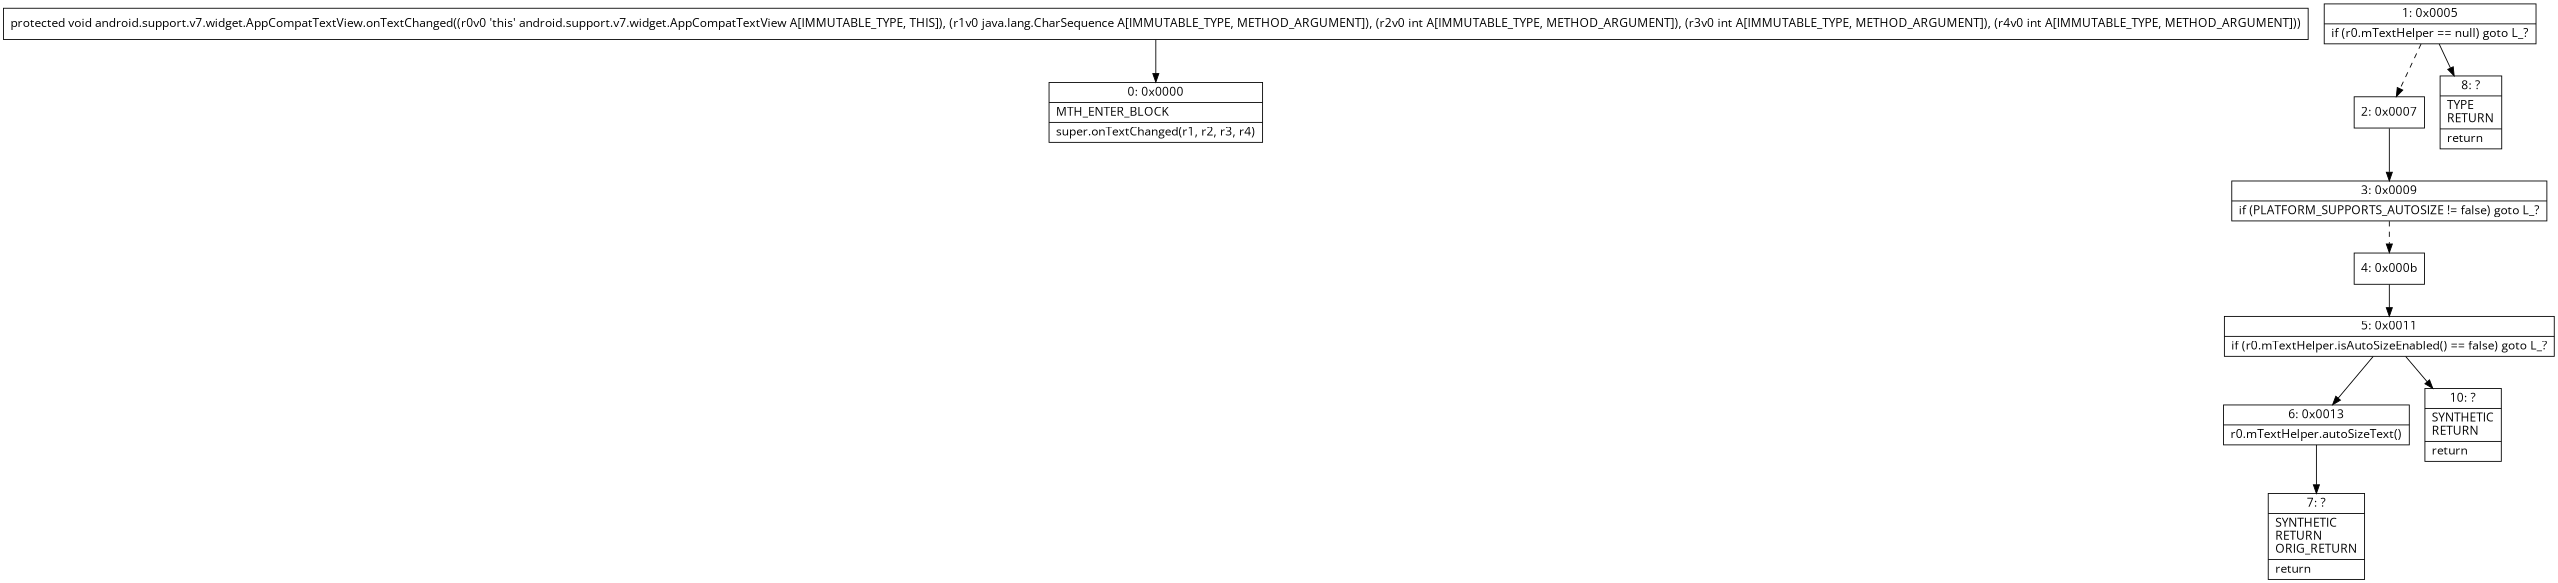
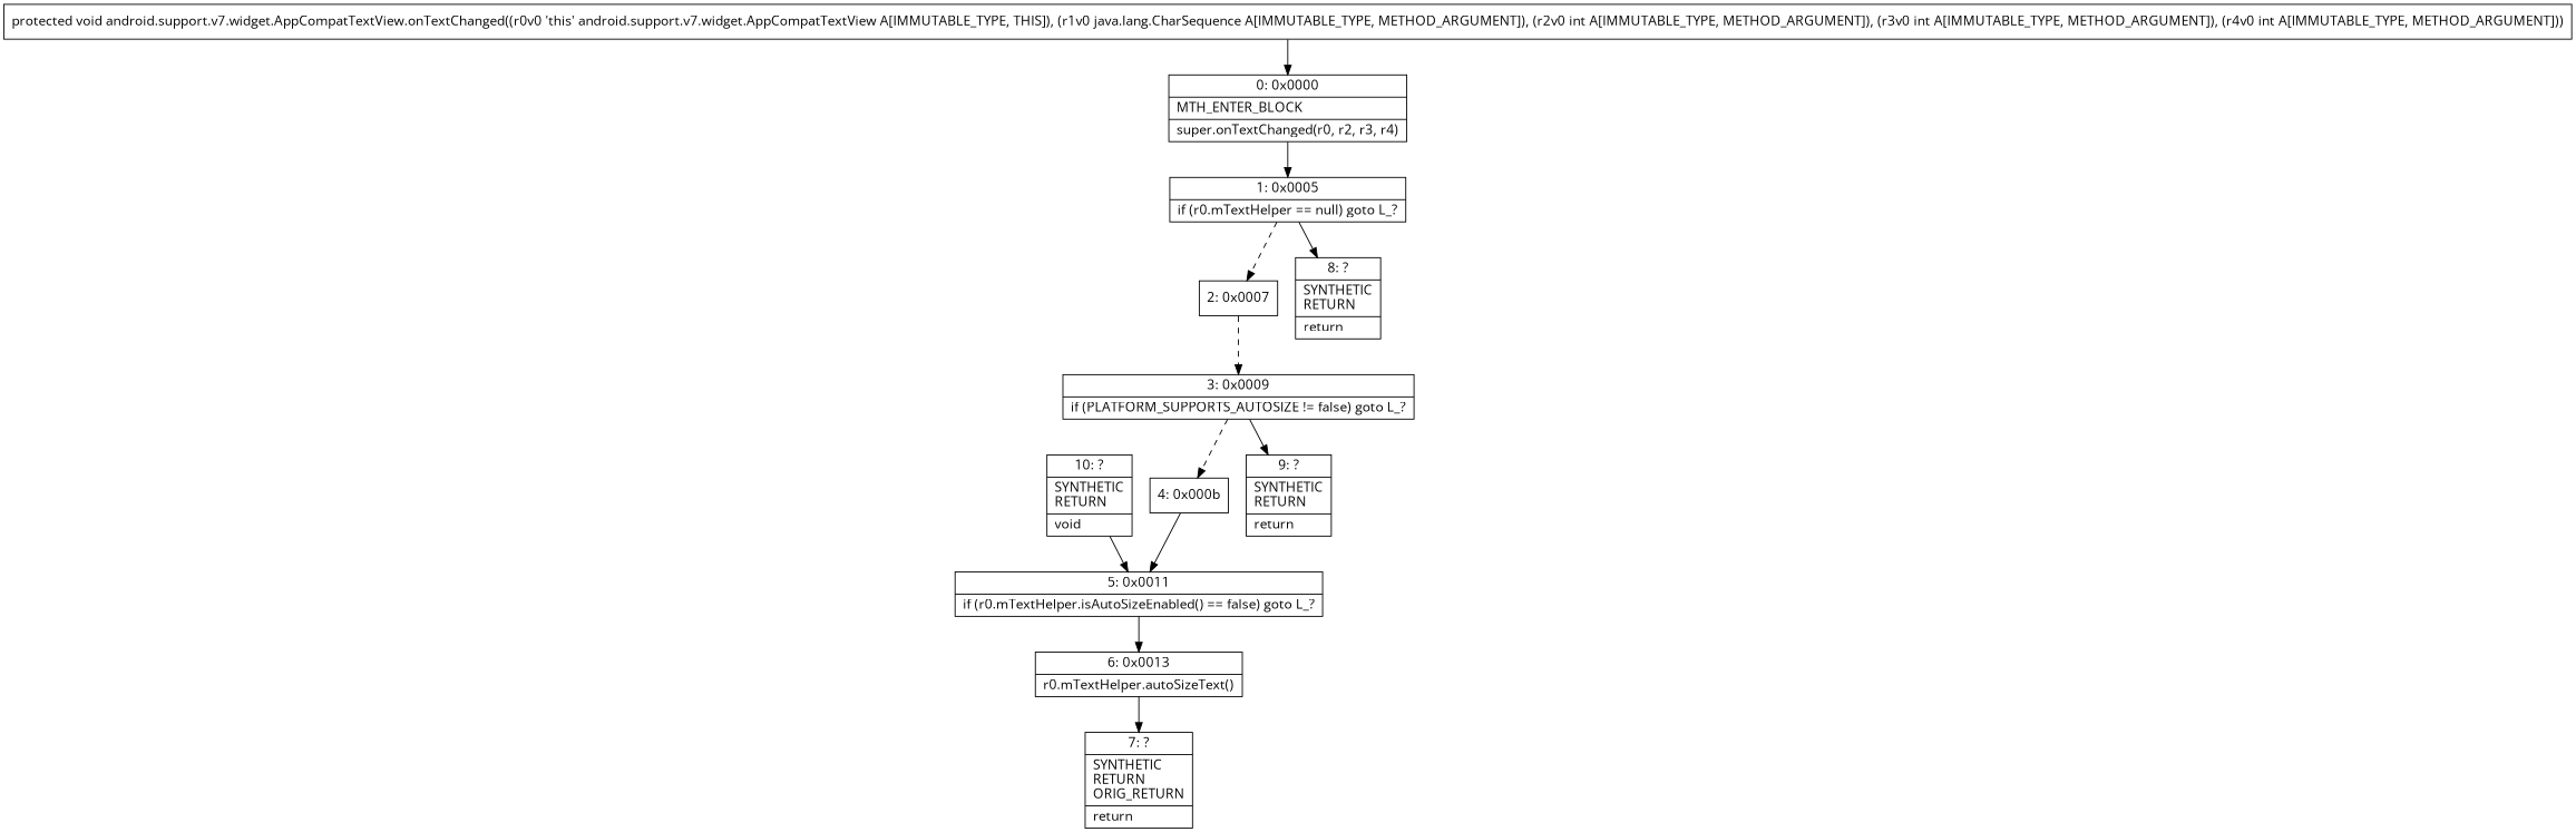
  digraph {
    fontname="Open Sans"
    node [fontname="Open Sans" shape=record]
    edge [fontname="Open Sans"]
-   n1 [label="{0\:\ 0x0000|MTH_ENTER_BLOCK\l|super.onTextChanged(r1, r2, r3, r4)\l}"]
+   n1 [label="{0\:\ 0x0000|MTH_ENTER_BLOCK\l|super.onTextChanged(r0, r2, r3, r4)\l}"]
    n2 [label="{1\:\ 0x0005|if (r0.mTextHelper == null) goto L_?\l}"]
    n3 [label="{2\:\ 0x0007}"]
-   n4 [label="{8\:\ ?|TYPE\lRETURN\l|return\l}"]
+   n4 [label="{8\:\ ?|SYNTHETIC\lRETURN\l|return\l}"]
    n5 [label="{3\:\ 0x0009|if (PLATFORM_SUPPORTS_AUTOSIZE != false) goto L_?\l}"]
    n6 [label="{4\:\ 0x000b}"]
+   n7 [label="{9\:\ ?|SYNTHETIC\lRETURN\l|return\l}"]
    n8 [label="{5\:\ 0x0011|if (r0.mTextHelper.isAutoSizeEnabled() == false) goto L_?\l}"]
    n9 [label="{6\:\ 0x0013|r0.mTextHelper.autoSizeText()\l}"]
-   n10 [label="{10\:\ ?|SYNTHETIC\lRETURN\l|return\l}"]
+   n10 [label="{10\:\ ?|SYNTHETIC\lRETURN\l|void\l}"]
    n11 [label="{7\:\ ?|SYNTHETIC\lRETURN\lORIG_RETURN\l|return\l}"]
    n12 [label="{protected void android.support.v7.widget.AppCompatTextView.onTextChanged((r0v0 'this' android.support.v7.widget.AppCompatTextView A[IMMUTABLE_TYPE, THIS]), (r1v0 java.lang.CharSequence A[IMMUTABLE_TYPE, METHOD_ARGUMENT]), (r2v0 int A[IMMUTABLE_TYPE, METHOD_ARGUMENT]), (r3v0 int A[IMMUTABLE_TYPE, METHOD_ARGUMENT]), (r4v0 int A[IMMUTABLE_TYPE, METHOD_ARGUMENT])) }"]
+   n1 -> n2
    n2 -> n3 [style=dashed]
    n2 -> n4
-   n3 -> n5
+   n3 -> n5 [style=dashed]
    n5 -> n6 [style=dashed]
+   n5 -> n7
    n6 -> n8
    n8 -> n9 [style=solid]
-   n8 -> n10
+   n10 -> n8
    n9 -> n11
    n12 -> n1
  }
